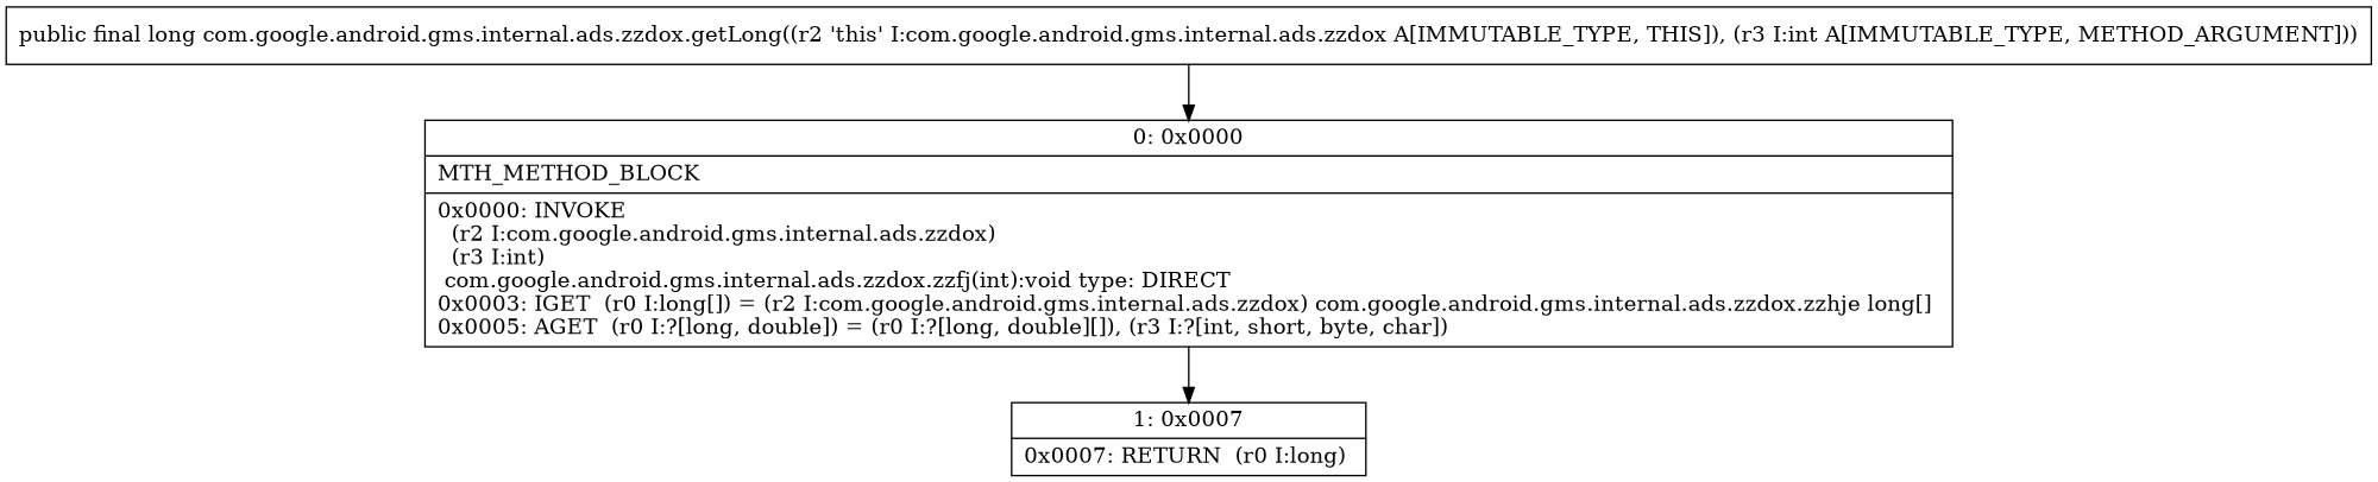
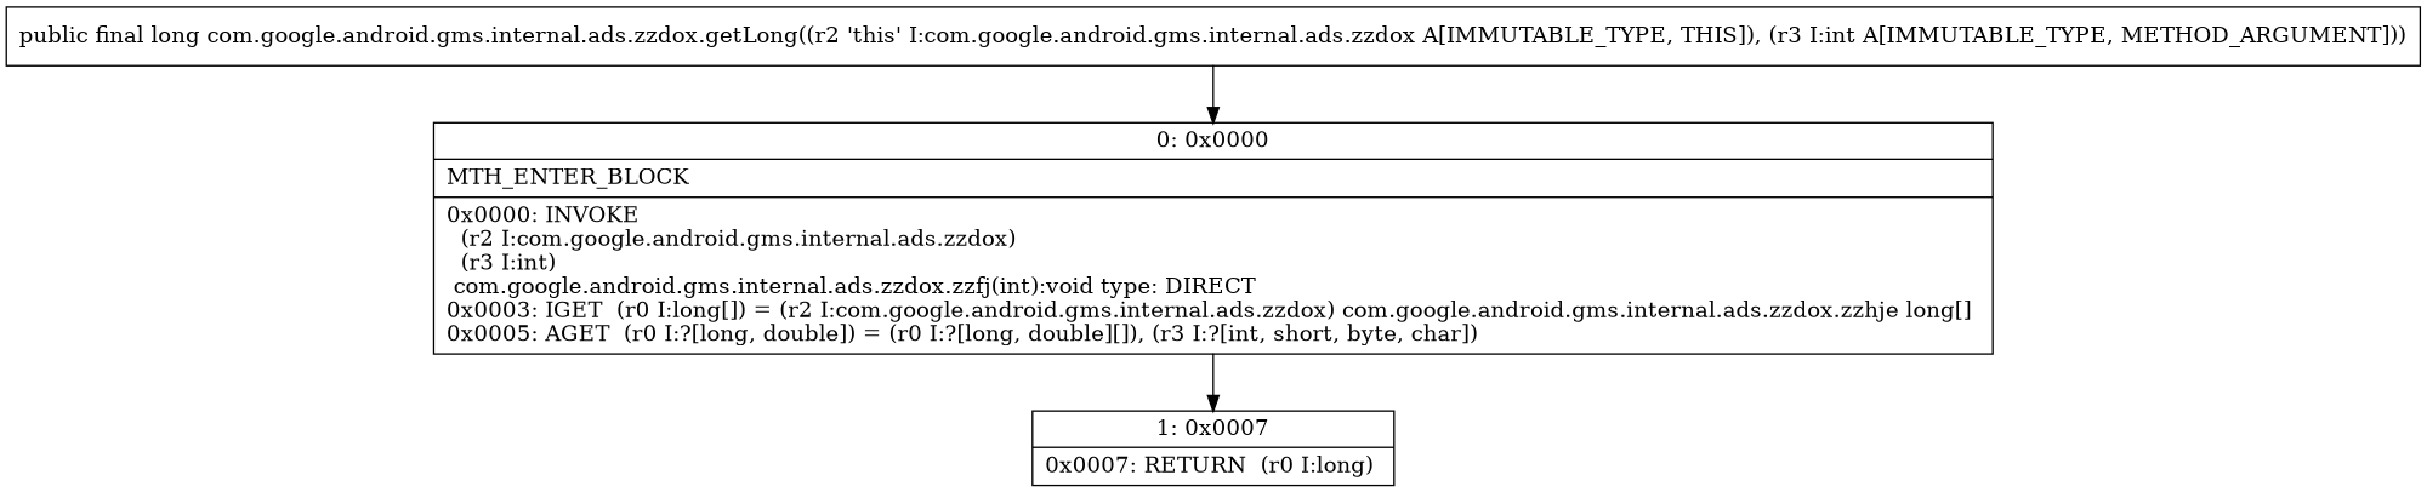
  digraph {
    node [shape=record]
-   n1 [label="{0\:\ 0x0000|MTH_METHOD_BLOCK\l|0x0000: INVOKE  \l  (r2 I:com.google.android.gms.internal.ads.zzdox)\l  (r3 I:int)\l com.google.android.gms.internal.ads.zzdox.zzfj(int):void type: DIRECT \l0x0003: IGET  (r0 I:long[]) = (r2 I:com.google.android.gms.internal.ads.zzdox) com.google.android.gms.internal.ads.zzdox.zzhje long[] \l0x0005: AGET  (r0 I:?[long, double]) = (r0 I:?[long, double][]), (r3 I:?[int, short, byte, char]) \l}"]
+   n1 [label="{0\:\ 0x0000|MTH_ENTER_BLOCK\l|0x0000: INVOKE  \l  (r2 I:com.google.android.gms.internal.ads.zzdox)\l  (r3 I:int)\l com.google.android.gms.internal.ads.zzdox.zzfj(int):void type: DIRECT \l0x0003: IGET  (r0 I:long[]) = (r2 I:com.google.android.gms.internal.ads.zzdox) com.google.android.gms.internal.ads.zzdox.zzhje long[] \l0x0005: AGET  (r0 I:?[long, double]) = (r0 I:?[long, double][]), (r3 I:?[int, short, byte, char]) \l}"]
    n2 [label="{1\:\ 0x0007|0x0007: RETURN  (r0 I:long) \l}"]
    n3 [label="{public final long com.google.android.gms.internal.ads.zzdox.getLong((r2 'this' I:com.google.android.gms.internal.ads.zzdox A[IMMUTABLE_TYPE, THIS]), (r3 I:int A[IMMUTABLE_TYPE, METHOD_ARGUMENT])) }"]
    n1 -> n2
    n3 -> n1
  }
